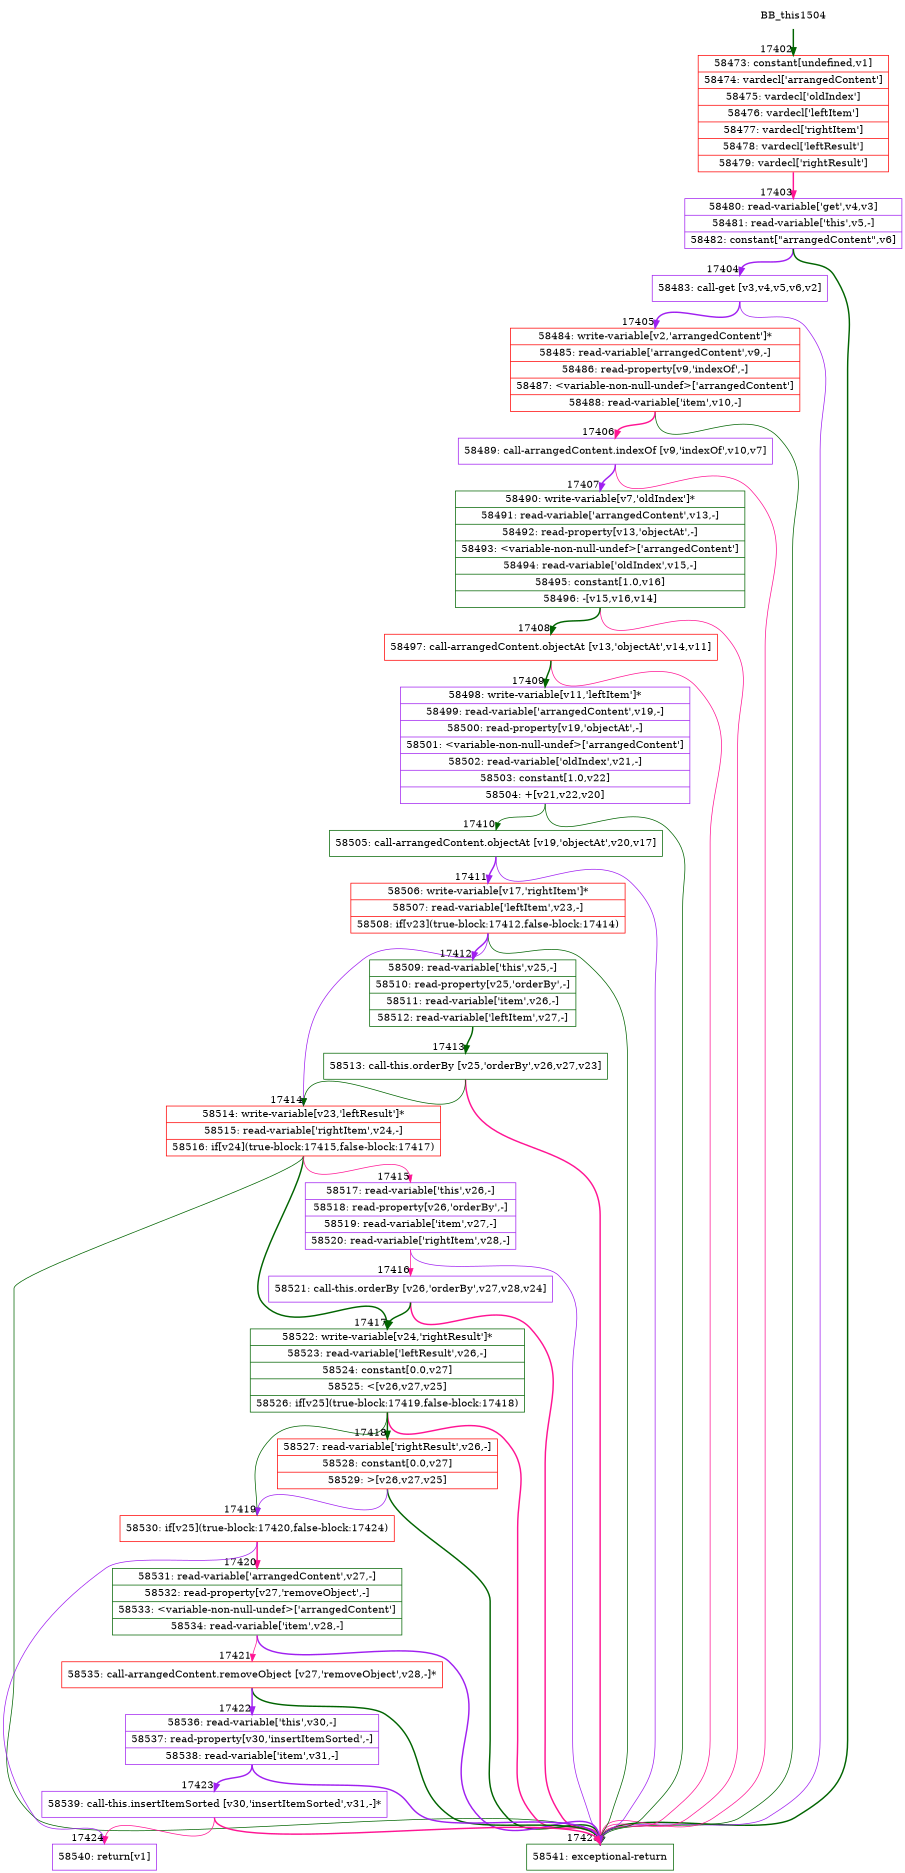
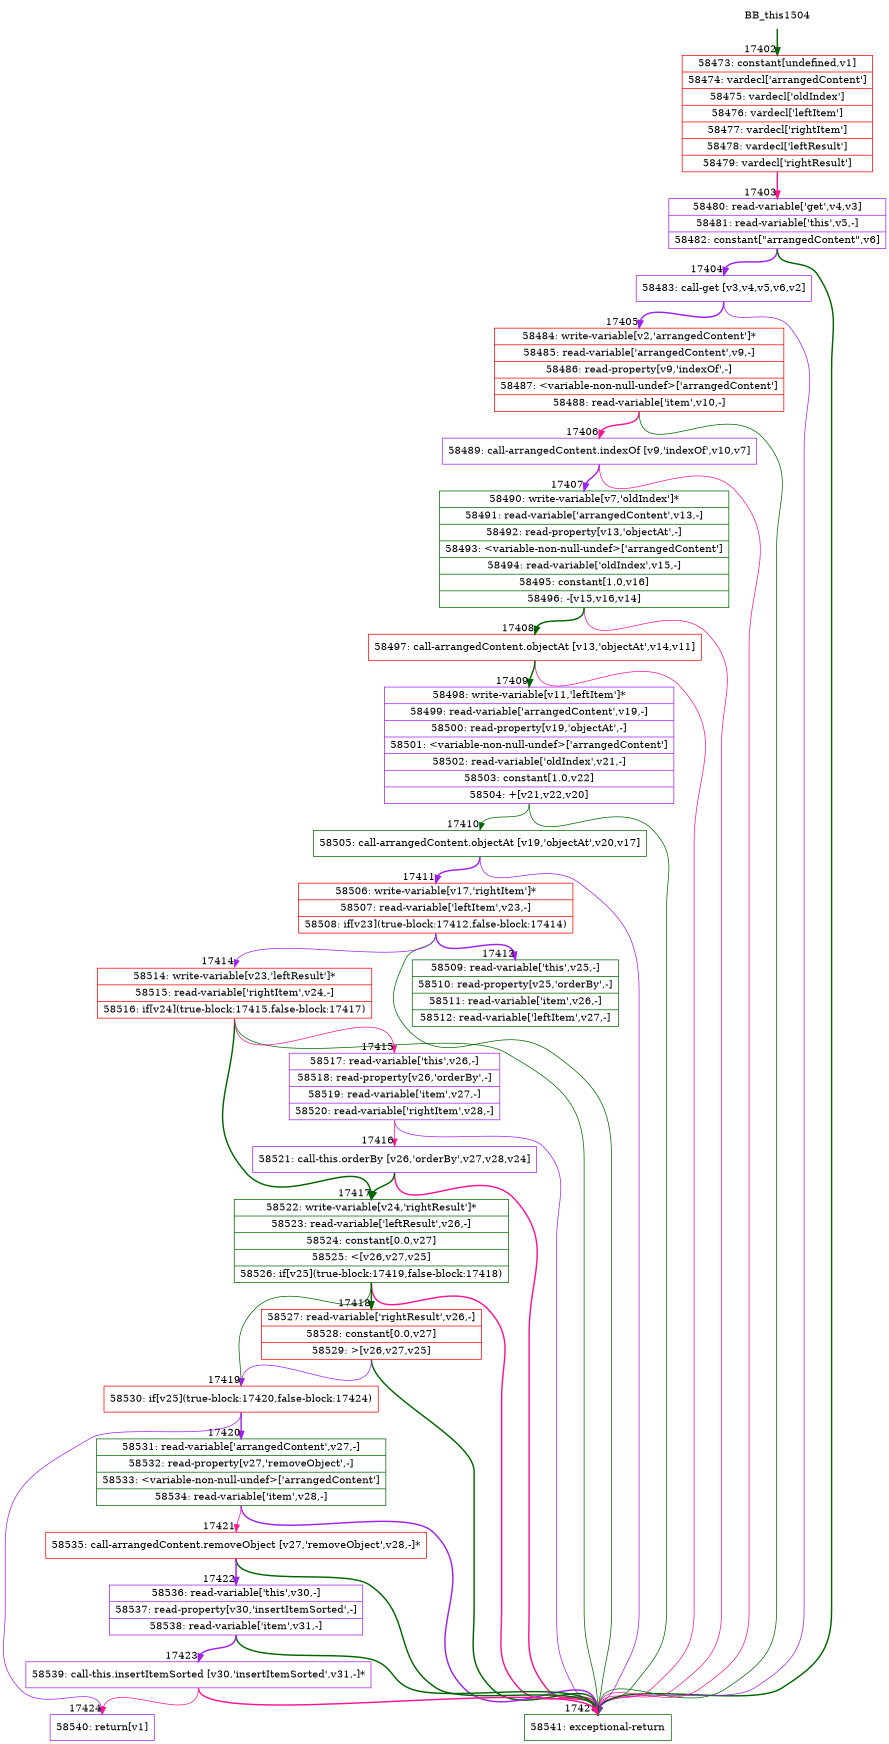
  digraph {
    rankdir=TD
    node [color=purple shape=record]
    edge [color=darkgreen headport=n style=bold tailport=s]
    n1 [color=darkgreen label=BB_this1504 shape=none]
    n2 [color=red label="{58473: constant[undefined,v1]|58474: vardecl['arrangedContent']|58475: vardecl['oldIndex']|58476: vardecl['leftItem']|58477: vardecl['rightItem']|58478: vardecl['leftResult']|58479: vardecl['rightResult']}"]
    n3 [label="{58480: read-variable['get',v4,v3]|58481: read-variable['this',v5,-]|58482: constant[\"arrangedContent\",v6]}"]
    n4 [label="{58483: call-get [v3,v4,v5,v6,v2]}"]
    n5 [color=darkgreen label="{58541: exceptional-return}"]
    n6 [color=red label="{58484: write-variable[v2,'arrangedContent']*|58485: read-variable['arrangedContent',v9,-]|58486: read-property[v9,'indexOf',-]|58487: \<variable-non-null-undef\>['arrangedContent']|58488: read-variable['item',v10,-]}"]
    n7 [label="{58489: call-arrangedContent.indexOf [v9,'indexOf',v10,v7]}"]
    n8 [color=darkgreen label="{58490: write-variable[v7,'oldIndex']*|58491: read-variable['arrangedContent',v13,-]|58492: read-property[v13,'objectAt',-]|58493: \<variable-non-null-undef\>['arrangedContent']|58494: read-variable['oldIndex',v15,-]|58495: constant[1.0,v16]|58496: -[v15,v16,v14]}"]
    n9 [color=red label="{58497: call-arrangedContent.objectAt [v13,'objectAt',v14,v11]}"]
    n10 [label="{58498: write-variable[v11,'leftItem']*|58499: read-variable['arrangedContent',v19,-]|58500: read-property[v19,'objectAt',-]|58501: \<variable-non-null-undef\>['arrangedContent']|58502: read-variable['oldIndex',v21,-]|58503: constant[1.0,v22]|58504: +[v21,v22,v20]}"]
    n11 [color=darkgreen label="{58505: call-arrangedContent.objectAt [v19,'objectAt',v20,v17]}"]
    n12 [color=red label="{58506: write-variable[v17,'rightItem']*|58507: read-variable['leftItem',v23,-]|58508: if[v23](true-block:17412,false-block:17414)}"]
    n13 [color=red label="{58514: write-variable[v23,'leftResult']*|58515: read-variable['rightItem',v24,-]|58516: if[v24](true-block:17415,false-block:17417)}"]
    n14 [color=darkgreen label="{58509: read-variable['this',v25,-]|58510: read-property[v25,'orderBy',-]|58511: read-variable['item',v26,-]|58512: read-variable['leftItem',v27,-]}"]
    n15 [color=darkgreen label="{58522: write-variable[v24,'rightResult']*|58523: read-variable['leftResult',v26,-]|58524: constant[0.0,v27]|58525: \<[v26,v27,v25]|58526: if[v25](true-block:17419,false-block:17418)}"]
    n16 [label="{58517: read-variable['this',v26,-]|58518: read-property[v26,'orderBy',-]|58519: read-variable['item',v27,-]|58520: read-variable['rightItem',v28,-]}"]
-   n17 [color=darkgreen label="{58513: call-this.orderBy [v25,'orderBy',v26,v27,v23]}"]
    n18 [color=red label="{58530: if[v25](true-block:17420,false-block:17424)}"]
    n19 [color=red label="{58527: read-variable['rightResult',v26,-]|58528: constant[0.0,v27]|58529: \>[v26,v27,v25]}"]
    n20 [label="{58521: call-this.orderBy [v26,'orderBy',v27,v28,v24]}"]
    n21 [color=darkgreen label="{58531: read-variable['arrangedContent',v27,-]|58532: read-property[v27,'removeObject',-]|58533: \<variable-non-null-undef\>['arrangedContent']|58534: read-variable['item',v28,-]}"]
    n22 [label="{58540: return[v1]}"]
    n23 [color=red label="{58535: call-arrangedContent.removeObject [v27,'removeObject',v28,-]*}"]
    n24 [label="{58536: read-variable['this',v30,-]|58537: read-property[v30,'insertItemSorted',-]|58538: read-variable['item',v31,-]}"]
    n25 [label="{58539: call-this.insertItemSorted [v30,'insertItemSorted',v31,-]*}"]
    n1 -> n2 [headlabel="    17402"]
    n2 -> n3 [color=deeppink headlabel="      17403"]
    n3 -> n4 [color=purple headlabel="      17404"]
    n3 -> n5 [headlabel="      17425"]
    n4 -> n5 [color=purple style=solid]
    n4 -> n6 [color=purple headlabel="      17405"]
    n6 -> n5 [style=solid]
    n6 -> n7 [color=deeppink headlabel="      17406"]
    n7 -> n5 [color=deeppink style=solid]
    n7 -> n8 [color=purple headlabel="      17407"]
    n8 -> n5 [color=deeppink style=solid]
    n8 -> n9 [headlabel="      17408"]
    n9 -> n5 [color=deeppink style=solid]
    n9 -> n10 [headlabel="      17409"]
    n10 -> n5 [style=solid]
    n10 -> n11 [headlabel="      17410" style=solid]
    n11 -> n5 [color=purple style=solid]
    n11 -> n12 [color=purple headlabel="      17411"]
    n12 -> n5 [style=solid]
    n12 -> n13 [color=purple headlabel="      17414" style=solid]
    n12 -> n14 [color=purple headlabel="      17412"]
    n13 -> n5 [style=solid]
    n13 -> n15 [headlabel="      17417"]
    n13 -> n16 [color=deeppink headlabel="      17415" style=solid]
-   n14 -> n17 [headlabel="      17413"]
    n15 -> n5 [color=deeppink]
    n15 -> n18 [headlabel="      17419" style=solid]
    n15 -> n19 [headlabel="      17418"]
    n16 -> n5 [color=purple style=solid]
    n16 -> n20 [color=deeppink headlabel="      17416" style=solid]
-   n17 -> n5 [color=deeppink]
-   n17 -> n13 [style=solid]
-   n18 -> n21 [color=deeppink headlabel="      17420"]
+   n18 -> n21 [color=purple headlabel="      17420"]
    n18 -> n22 [color=purple headlabel="      17424" style=solid]
    n19 -> n5
    n19 -> n18 [color=purple style=solid]
    n20 -> n5 [color=deeppink]
    n20 -> n15
    n21 -> n5 [color=purple]
    n21 -> n23 [color=deeppink headlabel="      17421" style=solid]
    n23 -> n5
    n23 -> n24 [color=purple headlabel="      17422"]
-   n24 -> n5 [color=purple]
+   n24 -> n5
    n24 -> n25 [color=purple headlabel="      17423"]
    n25 -> n5 [color=deeppink]
    n25 -> n22 [color=deeppink style=solid]
  }
